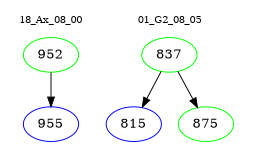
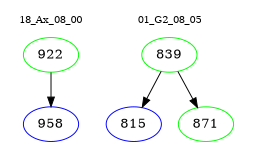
  digraph {
    node [color=green]
    edge [color=black]
-   n1 [label=952]
-   n2 [color=blue label=955]
-   n3 [label=837]
+   n1 [label=922]
+   n2 [color=blue label=958]
+   n3 [label=839]
    n4 [color=blue label=815]
-   n5 [label=875]
+   n5 [label=871]
    subgraph cluster_1 {
      color=white
      fontsize=10
      label="18_Ax_08_00"
      n1
      n2
    }
    subgraph cluster_2 {
      color=white
      fontsize=10
      label="01_G2_08_05"
      n3
      n4
      n5
    }
    n1 -> n2
    n3 -> n4
    n3 -> n5
  }
